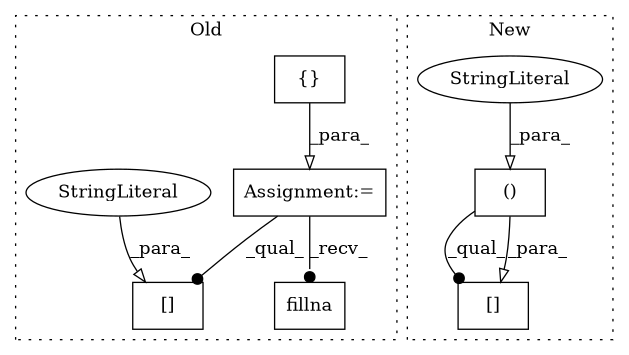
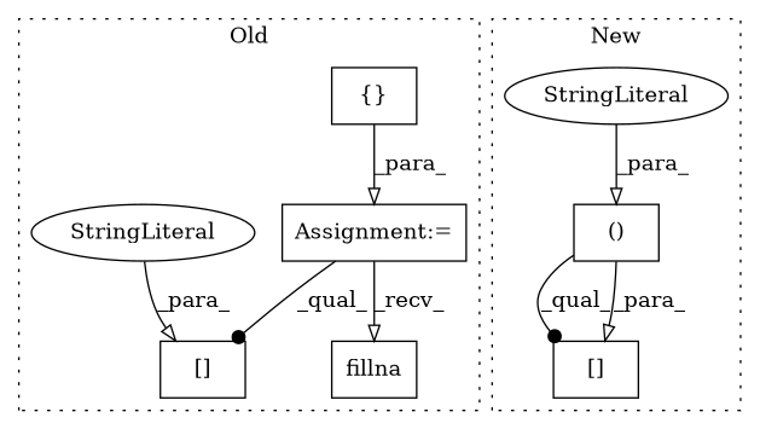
  digraph {
    node [a=2 shape=box]
    edge [arrowhead=onormal]
    n1 [a=32 l="7,1" label=fillna s="2033,2041"]
    n2 [a=7 l=1 label="Assignment:=" s=1812]
    n3 [a=4 l="1,1" label="{}" s="1825,1861"]
    n4 [l="3,1" label="[]" s="1995,2003"]
    n5 [a=45 l=5 label=StringLiteral s=1998 shape=ellipse]
    n6 [a=106 l=30 label="()" s=1876]
    n7 [a=45 l=16 label=StringLiteral s=1890 shape=ellipse]
    n8 [l="6,1" label="[]" s="2050,2074"]
    subgraph cluster_1 {
      label=Old
      style=dotted
      n1
      n2
      n3
      n4
      n5
    }
    subgraph cluster_2 {
      label=New
      style=dotted
      n6
      n7
      n8
    }
-   n2 -> n1 [label=_recv_ arrowhead=dot]
+   n2 -> n1 [label=_recv_]
    n2 -> n4 [label=_qual_ arrowhead=dot]
    n3 -> n2 [label=_para_]
    n5 -> n4 [label=_para_]
    n6 -> n8 [label=_qual_ arrowhead=dot]
    n6 -> n8 [label=_para_]
    n7 -> n6 [label=_para_]
  }
